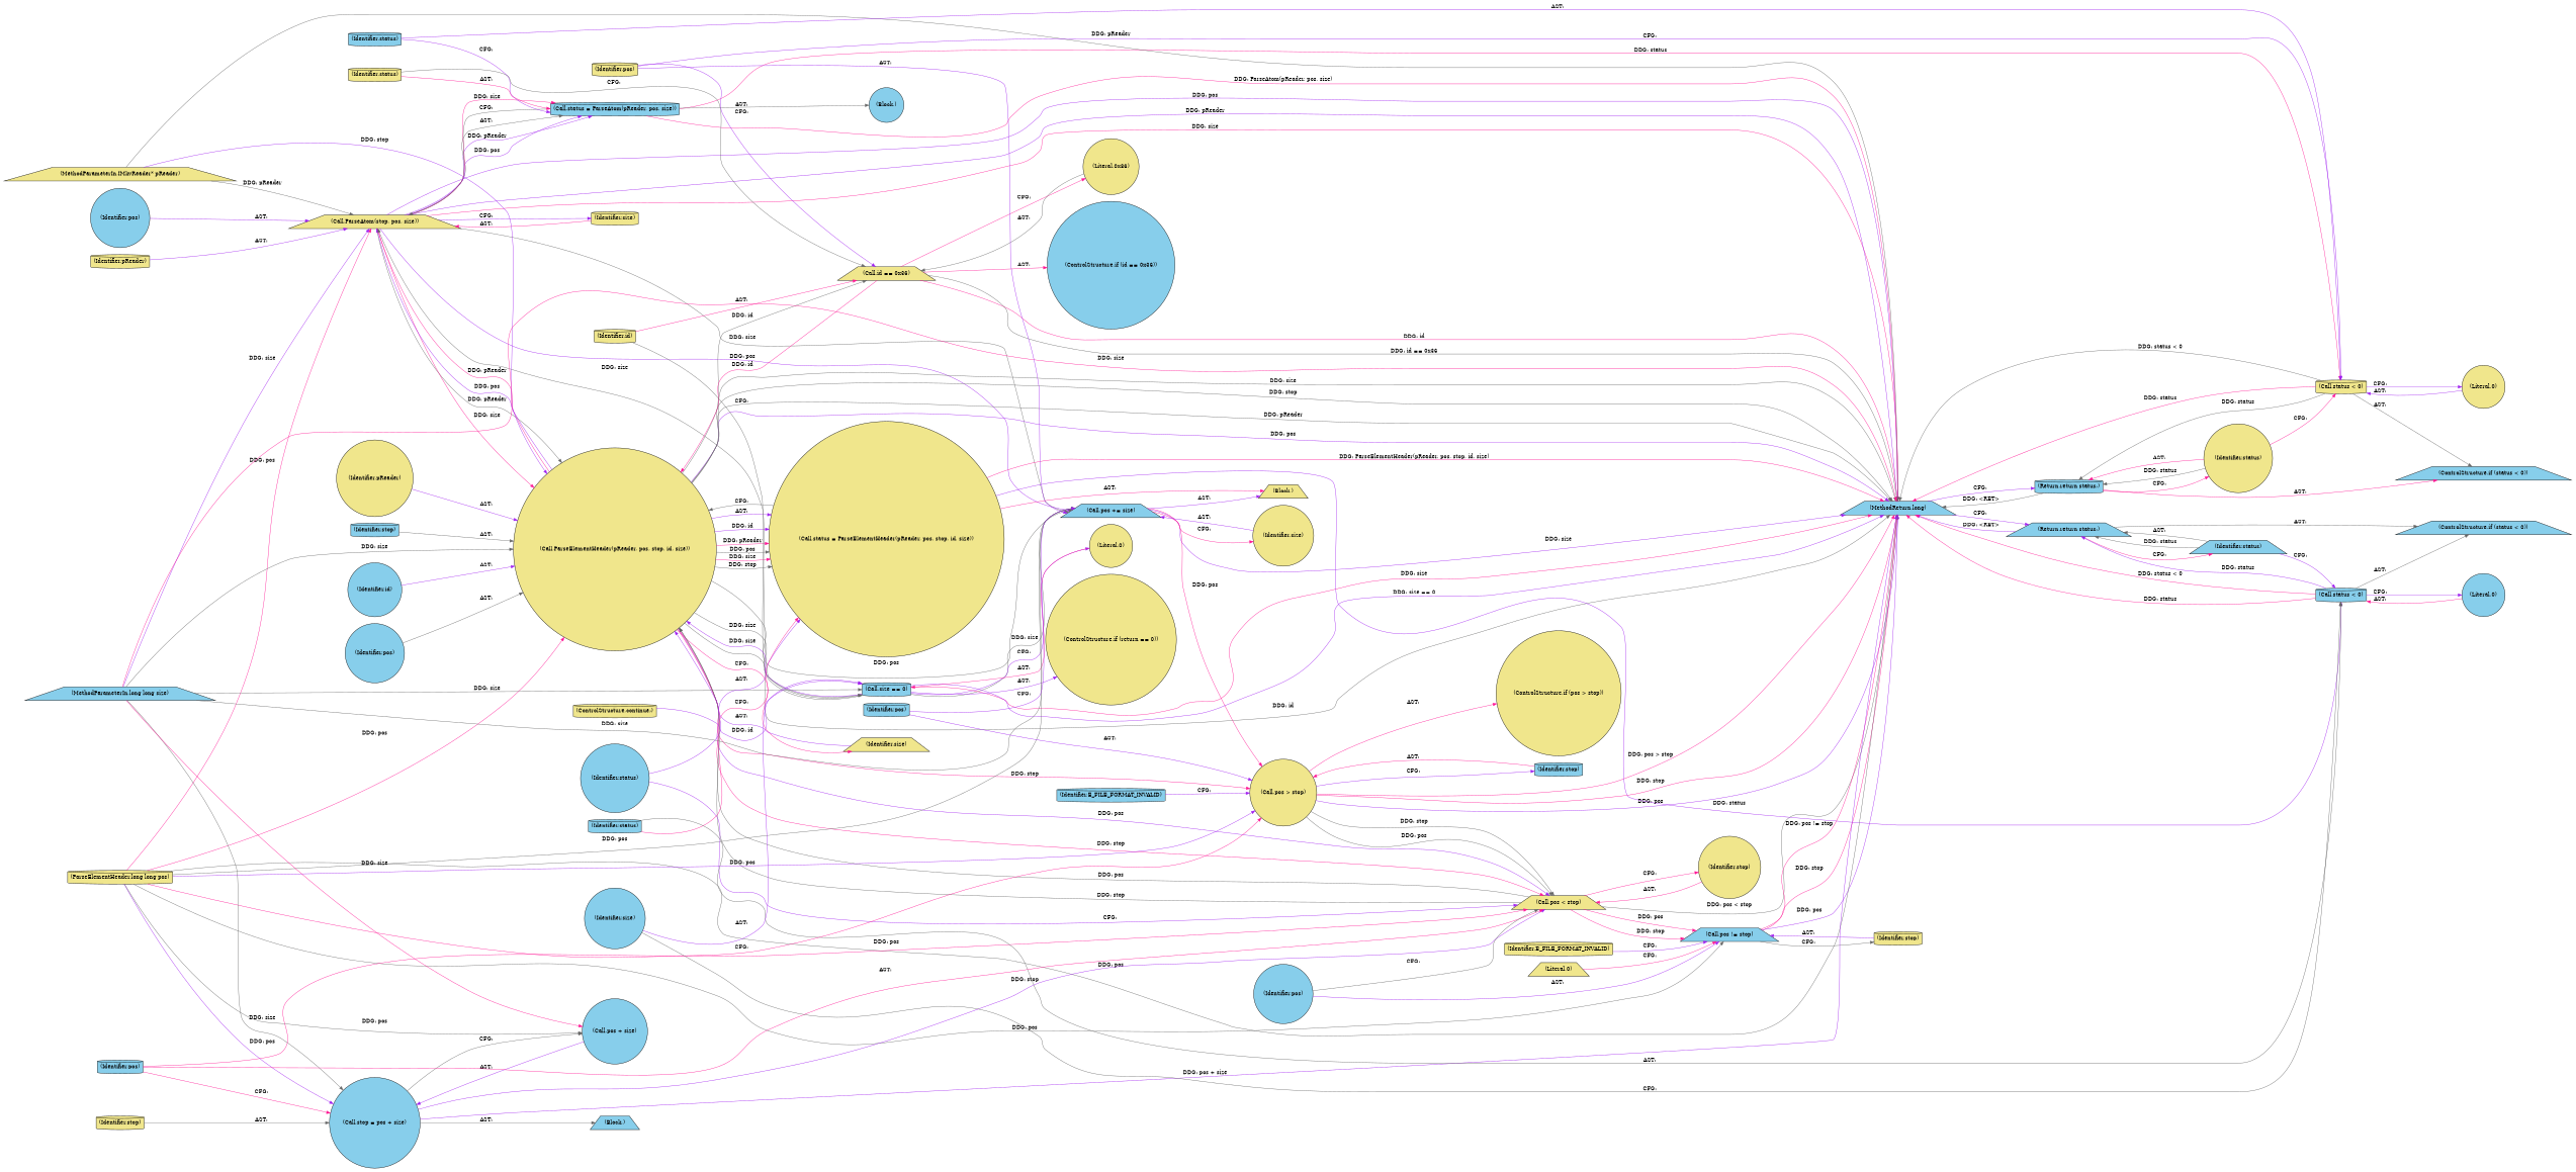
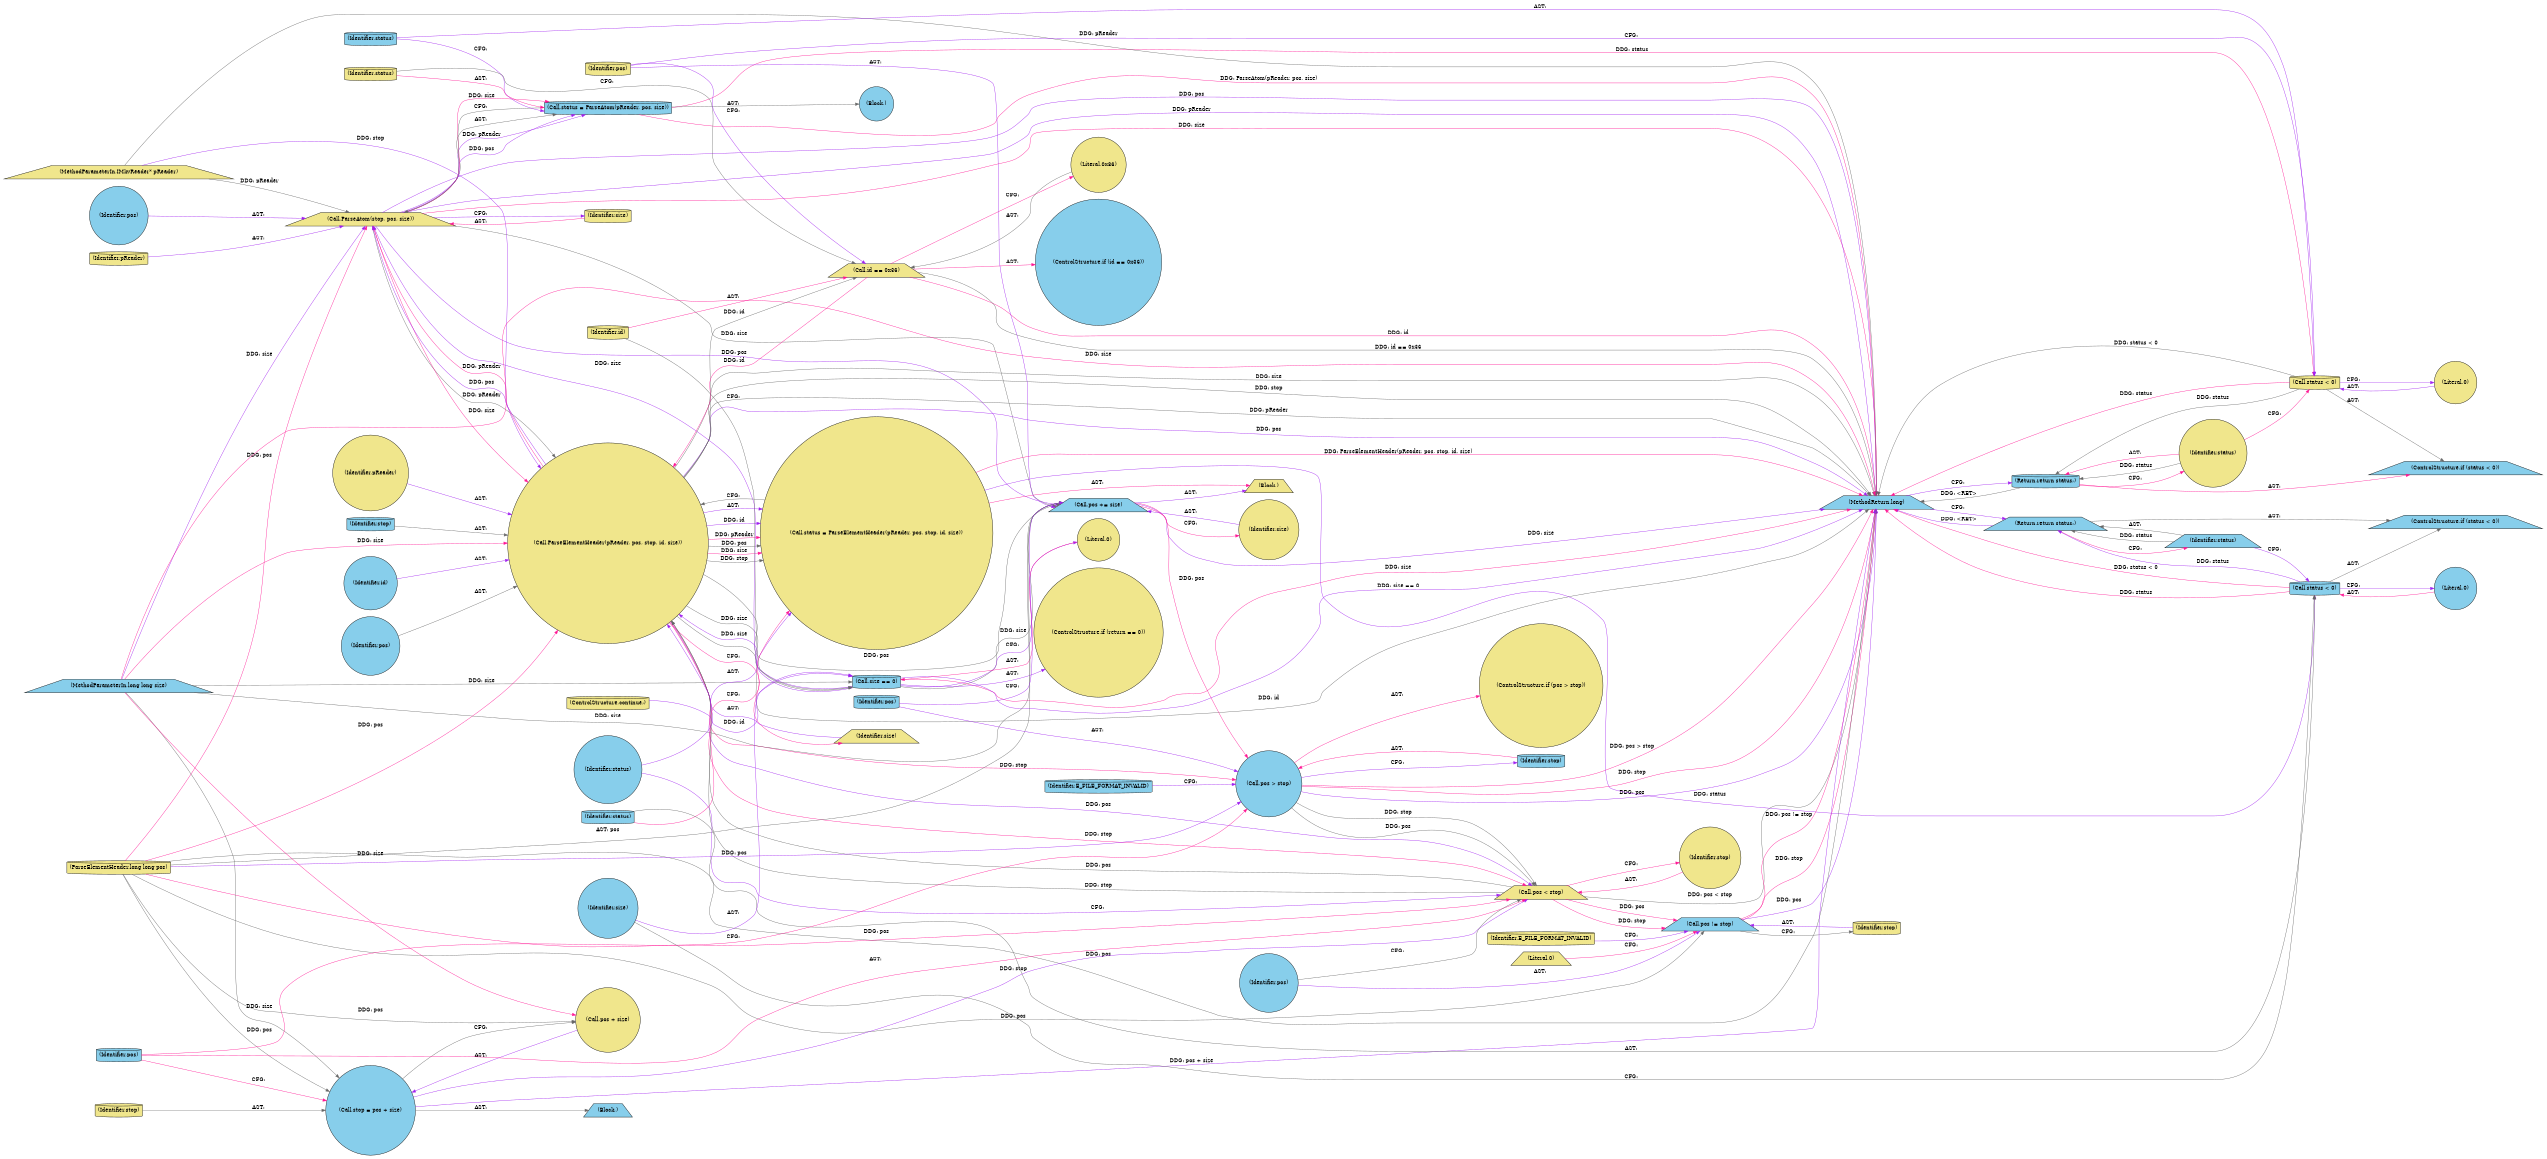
  digraph {
    rankdir=LR
    node [fillcolor=khaki shape=circle style=filled]
    edge [color=purple]
    n1 [label="(Call,ParseAtom(stop, pos, size))" shape=trapezium]
    n2 [label="(Call,ParseElementHeader(pReader, pos, stop, id, size))"]
    n3 [fillcolor=skyblue label="(Call,pos += size)" shape=trapezium]
    n4 [fillcolor=skyblue label="(Call,status = ParseAtom(pReader, pos, size))" shape=cylinder]
    n5 [label="(Identifier,size)" shape=cylinder]
    n6 [fillcolor=skyblue label="(MethodReturn,long)" shape=trapezium]
    n7 [fillcolor=skyblue label="(Call,size == 0)" shape=cylinder]
    n8 [label="(Call,pos < stop)" shape=trapezium]
-   n9 [label="(Call,pos > stop)"]
+   n9 [fillcolor=skyblue label="(Call,pos > stop)"]
    n10 [label="(Call,id == 0x36)" shape=trapezium]
    n11 [label="(Call,status = ParseElementHeader(pReader, pos, stop, id, size))"]
    n12 [label="(Identifier,size)" shape=trapezium]
    n13 [label="(Identifier,size)"]
    n14 [label="(Block,)" shape=trapezium]
    n15 [label="(Call,status < 0)" shape=cylinder]
    n16 [fillcolor=skyblue label="(Block,)"]
    n17 [fillcolor=skyblue label="(Return,return status;)" shape=trapezium]
    n18 [fillcolor=skyblue label="(Return,return status;)" shape=cylinder]
    n19 [label="(ControlStructure,if (return == 0))"]
    n20 [label="(Literal,0)"]
    n21 [fillcolor=skyblue label="(Call,pos != stop)" shape=trapezium]
    n22 [label="(Identifier,stop)"]
    n23 [label="(ControlStructure,if (pos > stop))"]
    n24 [fillcolor=skyblue label="(Identifier,stop)" shape=cylinder]
    n25 [fillcolor=skyblue label="(ControlStructure,if (id == 0x36))"]
    n26 [label="(Literal,0x86)"]
    n27 [fillcolor=skyblue label="(Call,status < 0)" shape=cylinder]
    n28 [label="(MethodParameterIn,IMkvReader* pReader)" shape=trapezium]
    n29 [label="(ParseElementHeader,long long pos)" shape=cylinder]
    n30 [fillcolor=skyblue label="(Call,stop = pos + size)"]
-   n31 [fillcolor=skyblue label="(Call,pos + size)"]
+   n31 [label="(Call,pos + size)"]
    n32 [fillcolor=skyblue label="(Block,)" shape=trapezium]
    n33 [label="(Identifier,stop)" shape=cylinder]
    n34 [fillcolor=skyblue label="(MethodParameterIn,long long size)" shape=trapezium]
    n35 [fillcolor=skyblue label="(Literal,0)"]
    n36 [fillcolor=skyblue label="(ControlStructure,if (status < 0))" shape=trapezium]
    n37 [fillcolor=skyblue label="(Identifier,status)" shape=trapezium]
    n38 [label="(Literal,0)"]
    n39 [fillcolor=skyblue label="(ControlStructure,if (status < 0))" shape=trapezium]
    n40 [label="(Identifier,status)"]
    n41 [label="(Identifier,E_FILE_FORMAT_INVALID)" shape=cylinder]
    n42 [fillcolor=skyblue label="(Identifier,status)"]
    n43 [fillcolor=skyblue label="(Identifier,status)" shape=cylinder]
    n44 [fillcolor=skyblue label="(Identifier,stop)" shape=cylinder]
    n45 [label="(Identifier,pReader)" shape=cylinder]
    n46 [label="(ControlStructure,continue;)" shape=cylinder]
    n47 [fillcolor=skyblue label="(Identifier,status)" shape=cylinder]
    n48 [fillcolor=skyblue label="(Identifier,pos)" shape=cylinder]
    n49 [fillcolor=skyblue label="(Identifier,id)"]
    n50 [fillcolor=skyblue label="(Identifier,pos)"]
    n51 [label="(Identifier,pReader)"]
    n52 [label="(Identifier,id)" shape=cylinder]
    n53 [fillcolor=skyblue label="(Identifier,pos)" shape=cylinder]
    n54 [fillcolor=skyblue label="(Identifier,pos)"]
    n55 [label="(Identifier,stop)" shape=cylinder]
    n56 [fillcolor=skyblue label="(Identifier,size)"]
    n57 [label="(Literal,0)" shape=trapezium]
    n58 [label="(Identifier,status)" shape=cylinder]
    n59 [label="(Identifier,pos)" shape=cylinder]
    n60 [fillcolor=skyblue label="(Identifier,E_FILE_FORMAT_INVALID)" shape=cylinder]
    n61 [fillcolor=skyblue label="(Identifier,pos)"]
    n1 -> n2 [color=gray40 label="DDG: pReader"]
    n1 -> n2 [color=deeppink label="DDG: size"]
    n1 -> n3 [color=gray40 label="DDG: size"]
    n1 -> n3 [label="DDG: pos"]
    n1 -> n4 [color=gray40 label="AST: "]
    n1 -> n4 [label="DDG: pReader"]
    n1 -> n4 [label="DDG: pos"]
    n1 -> n4 [color=deeppink label="DDG: size"]
    n1 -> n5 [label="CFG: "]
    n1 -> n6 [color=deeppink label="DDG: size"]
    n1 -> n6 [label="DDG: pos"]
    n1 -> n6 [label="DDG: pReader"]
    n2 -> n1 [color=deeppink label="DDG: pReader"]
    n2 -> n1 [label="DDG: pos"]
    n2 -> n3 [color=gray40 label="DDG: pos"]
    n2 -> n6 [label="DDG: pos"]
    n2 -> n6 [color=gray40 label="DDG: size"]
    n2 -> n6 [color=gray40 label="DDG: pReader"]
    n2 -> n6 [color=gray40 label="DDG: id"]
    n2 -> n6 [color=gray40 label="DDG: stop"]
    n2 -> n7 [color=gray40 label="DDG: size"]
    n2 -> n8 [label="DDG: pos"]
    n2 -> n8 [color=deeppink label="DDG: stop"]
    n2 -> n9 [color=deeppink label="DDG: stop"]
    n2 -> n10 [color=gray40 label="DDG: id"]
    n2 -> n11 [label="AST: "]
    n2 -> n11 [label="DDG: id"]
    n2 -> n11 [color=deeppink label="DDG: pReader"]
    n2 -> n11 [color=gray40 label="DDG: pos"]
    n2 -> n11 [color=deeppink label="DDG: size"]
    n2 -> n11 [color=gray40 label="DDG: stop"]
    n2 -> n12 [color=deeppink label="CFG: "]
    n3 -> n6 [label="DDG: size"]
    n3 -> n9 [color=deeppink label="DDG: pos"]
    n3 -> n13 [color=deeppink label="CFG: "]
    n3 -> n14 [label="AST: "]
    n4 -> n1 [color=gray40 label="CFG: "]
    n4 -> n6 [color=deeppink label="DDG: ParseAtom(pReader, pos, size)"]
    n4 -> n15 [color=deeppink label="DDG: status"]
    n4 -> n16 [color=gray40 label="AST: "]
    n5 -> n1 [color=deeppink label="AST: "]
    n6 -> n17 [label="CFG: "]
    n6 -> n18 [label="CFG: "]
-   n7 -> n1 [color=gray40 label="DDG: size"]
+   n7 -> n1 [label="DDG: size"]
    n7 -> n2 [label="DDG: size"]
    n7 -> n3 [color=gray40 label="DDG: size"]
    n7 -> n6 [color=deeppink label="DDG: size"]
    n7 -> n6 [label="DDG: size == 0"]
    n7 -> n19 [label="AST: "]
    n7 -> n20 [label="CFG: "]
    n8 -> n2 [color=gray40 label="DDG: pos"]
    n8 -> n2 [color=gray40 label="DDG: stop"]
    n8 -> n6 [color=gray40 label="DDG: pos < stop"]
    n8 -> n21 [color=deeppink label="DDG: pos"]
    n8 -> n21 [color=deeppink label="DDG: stop"]
    n8 -> n22 [color=deeppink label="CFG: "]
    n9 -> n6 [color=deeppink label="DDG: pos > stop"]
    n9 -> n6 [color=deeppink label="DDG: stop"]
    n9 -> n6 [label="DDG: pos"]
    n9 -> n8 [color=gray40 label="DDG: pos"]
    n9 -> n8 [color=gray40 label="DDG: stop"]
    n9 -> n23 [color=deeppink label="AST: "]
    n9 -> n24 [label="CFG: "]
    n10 -> n2 [color=deeppink label="DDG: id"]
    n10 -> n6 [color=deeppink label="DDG: id"]
    n10 -> n6 [color=gray40 label="DDG: id == 0x36"]
    n10 -> n25 [color=deeppink label="AST: "]
    n10 -> n26 [color=deeppink label="CFG: "]
    n11 -> n2 [color=gray40 label="CFG: "]
    n11 -> n6 [color=deeppink label="DDG: ParseElementHeader(pReader, pos, stop, id, size)"]
    n11 -> n14 [color=deeppink label="AST: "]
    n11 -> n27 [label="DDG: status"]
    n12 -> n2 [label="AST: "]
    n13 -> n3 [label="AST: "]
    n15 -> n6 [color=gray40 label="DDG: status < 0"]
    n15 -> n6 [color=deeppink label="DDG: status"]
    n15 -> n18 [color=gray40 label="DDG: status"]
    n15 -> n38 [label="CFG: "]
    n15 -> n39 [color=gray40 label="AST: "]
    n17 -> n6 [label="DDG: <RET>"]
    n17 -> n36 [color=gray40 label="AST: "]
    n17 -> n37 [color=deeppink label="CFG: "]
    n18 -> n6 [color=gray40 label="DDG: <RET>"]
    n18 -> n39 [color=deeppink label="AST: "]
    n18 -> n40 [color=deeppink label="CFG: "]
    n20 -> n7 [color=deeppink label="AST: "]
    n21 -> n6 [color=deeppink label="DDG: pos != stop"]
    n21 -> n6 [color=deeppink label="DDG: stop"]
    n21 -> n6 [label="DDG: pos"]
    n21 -> n33 [color=gray40 label="CFG: "]
    n22 -> n8 [color=deeppink label="AST: "]
    n24 -> n9 [color=deeppink label="AST: "]
    n26 -> n10 [color=gray40 label="AST: "]
    n27 -> n6 [color=deeppink label="DDG: status < 0"]
    n27 -> n6 [color=deeppink label="DDG: status"]
    n27 -> n17 [label="DDG: status"]
    n27 -> n35 [label="CFG: "]
    n27 -> n36 [color=gray40 label="AST: "]
    n28 -> n1 [color=gray40 label="DDG: pReader"]
    n28 -> n2 [label="DDG: stop"]
    n28 -> n6 [color=gray40 label="DDG: pReader"]
    n29 -> n1 [color=deeppink label="DDG: pos"]
    n29 -> n2 [color=deeppink label="DDG: pos"]
-   n29 -> n3 [color=gray40 label="DDG: pos"]
+   n29 -> n3 [color=gray40 label="AST: pos"]
    n29 -> n6 [color=gray40 label="DDG: pos"]
    n29 -> n8 [color=deeppink label="DDG: pos"]
    n29 -> n9 [label="DDG: pos"]
    n29 -> n21 [color=gray40 label="DDG: pos"]
-   n29 -> n30 [label="DDG: pos"]
+   n29 -> n30 [color=gray40 label="DDG: pos"]
    n29 -> n31 [color=gray40 label="DDG: pos"]
    n30 -> n6 [label="DDG: pos + size"]
    n30 -> n8 [label="DDG: stop"]
    n30 -> n31 [color=gray40 label="CFG: "]
    n30 -> n32 [color=gray40 label="AST: "]
    n31 -> n30 [label="AST: "]
    n33 -> n21 [label="AST: "]
    n34 -> n1 [label="DDG: size"]
-   n34 -> n2 [color=gray40 label="DDG: size"]
+   n34 -> n2 [color=deeppink label="DDG: size"]
    n34 -> n3 [color=gray40 label="DDG: size"]
    n34 -> n6 [color=deeppink label="DDG: size"]
    n34 -> n7 [color=gray40 label="DDG: size"]
    n34 -> n30 [color=gray40 label="DDG: size"]
    n34 -> n31 [color=deeppink label="DDG: size"]
    n35 -> n27 [color=deeppink label="AST: "]
    n37 -> n17 [color=gray40 label="AST: "]
    n37 -> n17 [color=gray40 label="DDG: status"]
    n37 -> n27 [label="CFG: "]
    n38 -> n15 [label="AST: "]
    n40 -> n15 [color=deeppink label="CFG: "]
    n40 -> n18 [color=deeppink label="AST: "]
    n40 -> n18 [color=gray40 label="DDG: status"]
    n41 -> n21 [label="CFG: "]
    n42 -> n8 [label="CFG: "]
    n42 -> n11 [label="AST: "]
    n43 -> n11 [color=deeppink label="CFG: "]
    n43 -> n27 [color=gray40 label="AST: "]
    n44 -> n2 [color=gray40 label="AST: "]
    n45 -> n1 [label="AST: "]
    n46 -> n7 [label="DDG: id"]
    n47 -> n4 [label="CFG: "]
    n47 -> n15 [label="AST: "]
    n48 -> n3 [label="CFG: "]
    n48 -> n9 [label="AST: "]
    n49 -> n2 [label="AST: "]
    n50 -> n2 [color=gray40 label="AST: "]
    n51 -> n2 [label="AST: "]
    n52 -> n7 [color=gray40 label="CFG: "]
    n52 -> n10 [color=deeppink label="AST: "]
    n53 -> n8 [color=deeppink label="AST: "]
    n53 -> n9 [color=deeppink label="CFG: "]
    n53 -> n30 [color=deeppink label="CFG: "]
    n54 -> n8 [color=gray40 label="CFG: "]
    n54 -> n21 [label="AST: "]
    n55 -> n30 [color=gray40 label="AST: "]
    n56 -> n7 [label="AST: "]
    n56 -> n27 [color=gray40 label="CFG: "]
    n57 -> n21 [color=deeppink label="CFG: "]
    n58 -> n4 [color=deeppink label="AST: "]
    n58 -> n10 [color=gray40 label="CFG: "]
    n59 -> n3 [label="AST: "]
    n59 -> n10 [label="CFG: "]
    n59 -> n15 [label="CFG: "]
    n60 -> n9 [label="CFG: "]
    n61 -> n1 [label="AST: "]
  }
